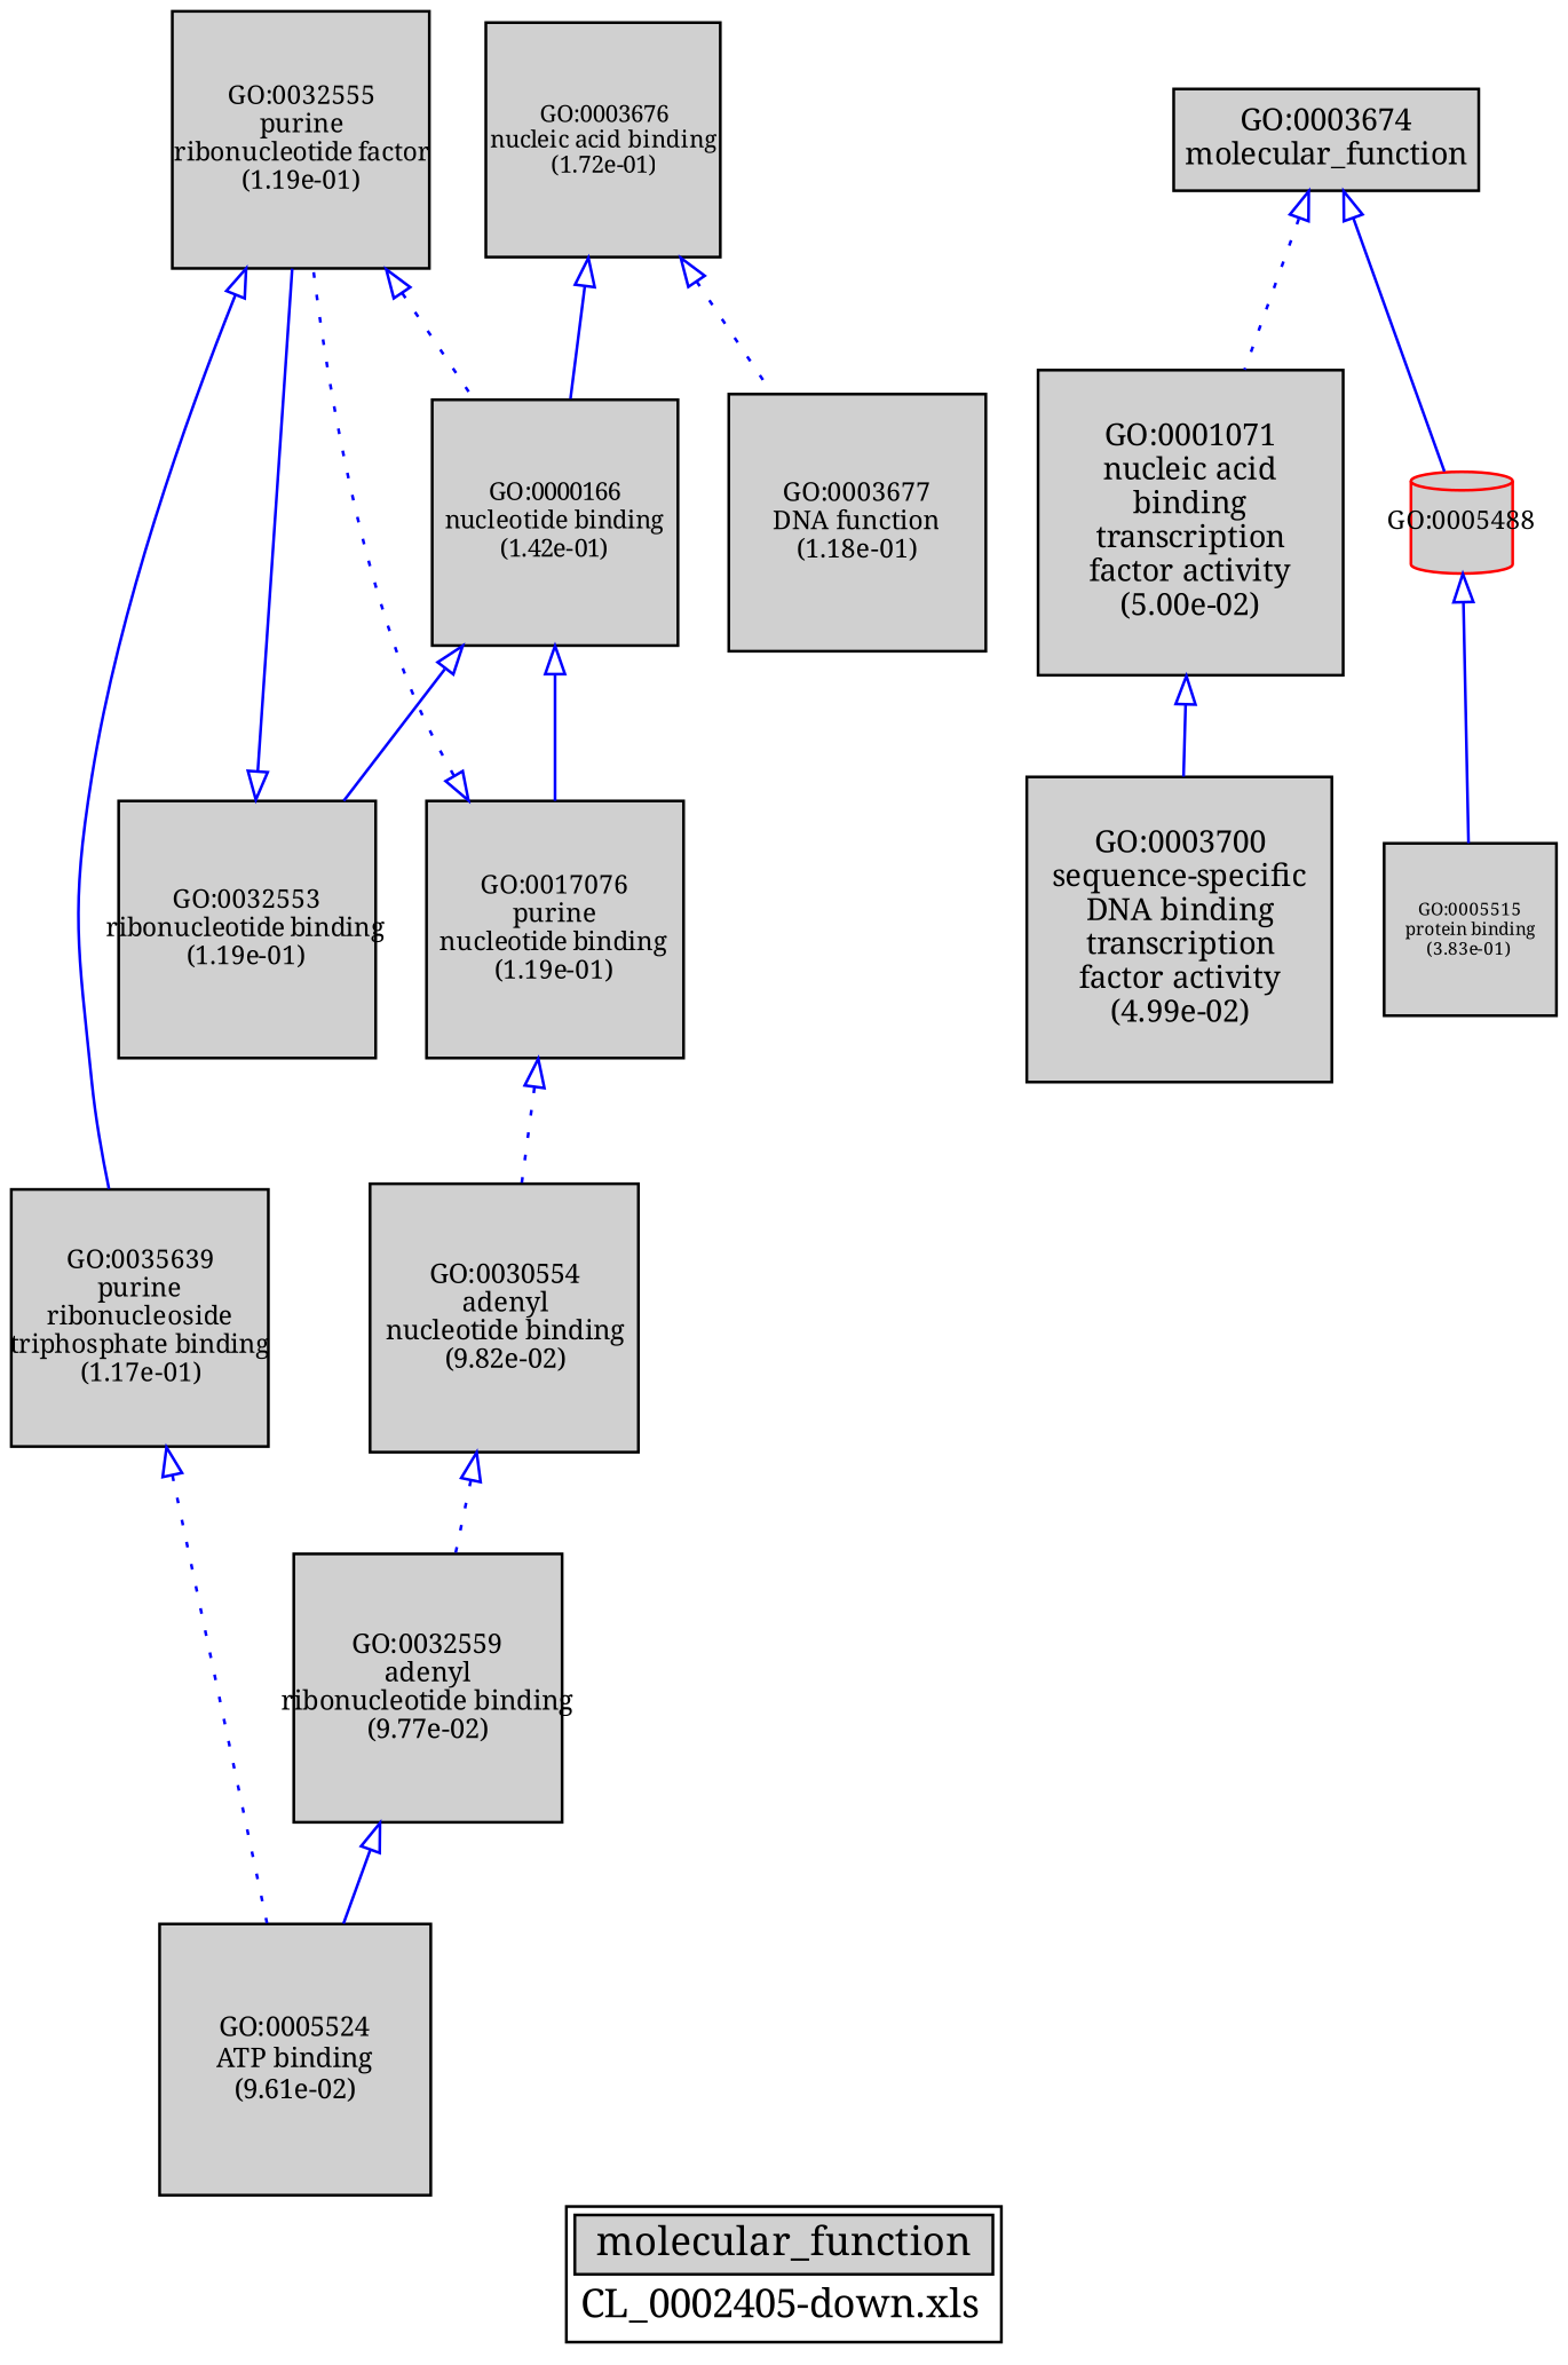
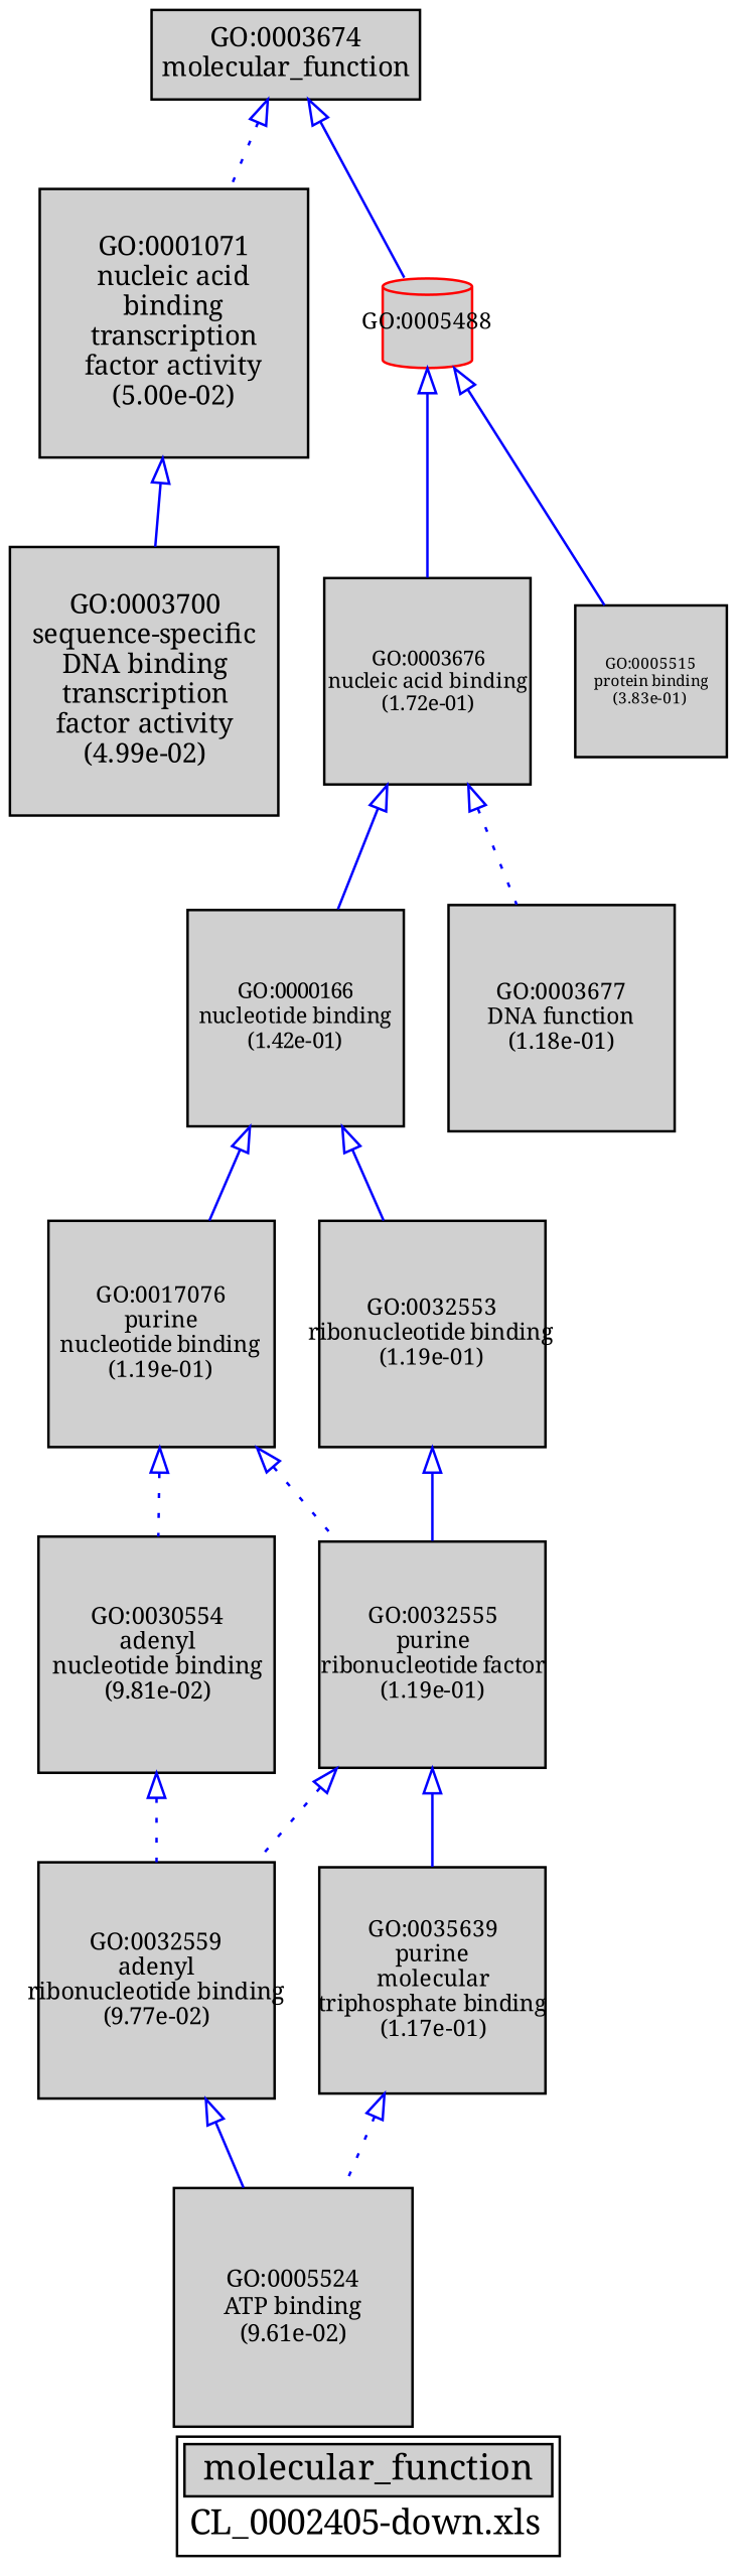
  digraph {
    bgcolor="#FFFFFF"
    fontname="Noto Serif"
    label=<<TABLE COLOR="black" BGCOLOR="white"><TR><TD COLSPAN="2" BGCOLOR="#D0D0D0"><FONT COLOR="black">molecular_function</FONT></TD></TR><TR><TD BORDER="0">CL_0002405-down.xls</TD></TR></TABLE>>
    node [color=black fillcolor="#D0D0D0" fixedsize=true fontcolor=black fontname="Noto Serif" fontsize=10.8 shape=box style=filled]
    edge [arrowtail=empty color=blue dir=back fontname="Noto Serif" style=solid weight=5.0]
-   n1 [fontsize=9.508121339 height=1.32057240819 label=<<TABLE BORDER="0"><TR><TD>GO:0030554<BR/>adenyl<BR/>nucleotide binding<BR/>(9.82e-02)</TD></TR></TABLE>> width=1.32057240819]
+   n1 [fontsize=9.508121339 height=1.32057240819 label=<<TABLE BORDER="0"><TR><TD>GO:0030554<BR/>adenyl<BR/>nucleotide binding<BR/>(9.81e-02)</TD></TR></TABLE>> width=1.32057240819]
    n2 [height=1.5 label=<<TABLE BORDER="0"><TR><TD>GO:0003700<BR/>sequence-specific<BR/>DNA binding<BR/>transcription<BR/>factor activity<BR/>(4.99e-02)</TD></TR></TABLE>> width=1.5]
    n3 [fontsize=10.7951195252 height=1.49932215627 label=<<TABLE BORDER="0"><TR><TD>GO:0001071<BR/>nucleic acid<BR/>binding<BR/>transcription<BR/>factor activity<BR/>(5.00e-02)</TD></TR></TABLE>> width=1.49932215627]
    "GO:0005488" [color=red fontsize=9 height=0.497655404939 shape=cylinder width=0.497655404939]
    n5 [fontsize=9.10001105261 height=1.26389042397 label=<<TABLE BORDER="0"><TR><TD>GO:0017076<BR/>purine<BR/>nucleotide binding<BR/>(1.19e-01)</TD></TR></TABLE>> width=1.26389042397]
    n6 [fontsize=9.10849788502 height=1.2650691507 label=<<TABLE BORDER="0"><TR><TD>GO:0032555<BR/>purine<BR/>ribonucleotide factor<BR/>(1.19e-01)</TD></TR></TABLE>> width=1.2650691507]
    n7 [label=<<TABLE BORDER="0"><TR><TD>GO:0003674<BR/>molecular_function</TD></TR></TABLE>> width=1.5]
    n8 [fontsize=8.71773762729 height=1.21079689268 label=<<TABLE BORDER="0"><TR><TD>GO:0000166<BR/>nucleotide binding<BR/>(1.42e-01)</TD></TR></TABLE>> width=1.21079689268]
    n9 [fontsize=8.2863773197 height=1.15088573885 label=<<TABLE BORDER="0"><TR><TD>GO:0003676<BR/>nucleic acid binding<BR/>(1.72e-01)</TD></TR></TABLE>> width=1.15088573885]
    n10 [fontsize=9.13534129903 height=1.26879740264 label=<<TABLE BORDER="0"><TR><TD>GO:0003677<BR/>DNA function<BR/>(1.18e-01)</TD></TR></TABLE>> width=1.26879740264]
    n11 [fontsize=6.14289341613 height=0.85317964113 label=<<TABLE BORDER="0"><TR><TD>GO:0005515<BR/>protein binding<BR/>(3.83e-01)</TD></TR></TABLE>> width=0.85317964113]
    n12 [fontsize=9.10728389024 height=1.26490054031 label=<<TABLE BORDER="0"><TR><TD>GO:0032553<BR/>ribonucleotide binding<BR/>(1.19e-01)</TD></TR></TABLE>> width=1.26490054031]
    n13 [fontsize=9.55219095938 height=1.3266931888 label=<<TABLE BORDER="0"><TR><TD>GO:0005524<BR/>ATP binding<BR/>(9.61e-02)</TD></TR></TABLE>> width=1.3266931888]
    n14 [fontsize=9.51800706548 height=1.32194542576 label=<<TABLE BORDER="0"><TR><TD>GO:0032559<BR/>adenyl<BR/>ribonucleotide binding<BR/>(9.77e-02)</TD></TR></TABLE>> width=1.32194542576]
-   n15 [fontsize=9.14886145214 height=1.27067520169 label=<<TABLE BORDER="0"><TR><TD>GO:0035639<BR/>purine<BR/>ribonucleoside<BR/>triphosphate binding<BR/>(1.17e-01)</TD></TR></TABLE>> width=1.27067520169]
+   n15 [fontsize=9.14886145214 height=1.27067520169 label=<<TABLE BORDER="0"><TR><TD>GO:0035639<BR/>purine<BR/>molecular<BR/>triphosphate binding<BR/>(1.17e-01)</TD></TR></TABLE>> width=1.27067520169]
    subgraph sub_1 {
      n1
      n2
      n3
      "GO:0005488"
      n5
      n6
      n7
      n8
      n9
      n10
      n11
      n12
      n13
      n14
      n15
    }
    subgraph sub_2 {
      subgraph sub_3 {
        subgraph sub_4 {
        }
        subgraph sub_5 {
        }
      }
      subgraph sub_6 {
      }
      subgraph sub_7 {
        n1
        n2
        n3
        "GO:0005488"
        n5
        n6
        n7
        n8
        n9
        n10
        n11
        n12
        n13
        n14
        n15
      }
    }
    n1 -> n14 [style=dotted]
    n3 -> n2
+   "GO:0005488" -> n9
    "GO:0005488" -> n11
    n5 -> n1 [style=dotted]
    n5 -> n6 [style=dotted]
-   n6 -> n8 [style=dotted]
+   n6 -> n14 [style=dotted]
    n6 -> n15
    n7 -> n3 [style=dotted]
    n7 -> "GO:0005488"
    n8 -> n5
    n8 -> n12
    n9 -> n8
    n9 -> n10 [style=dotted]
    n12 -> n6
    n14 -> n13
    n15 -> n13 [style=dotted]
  }
